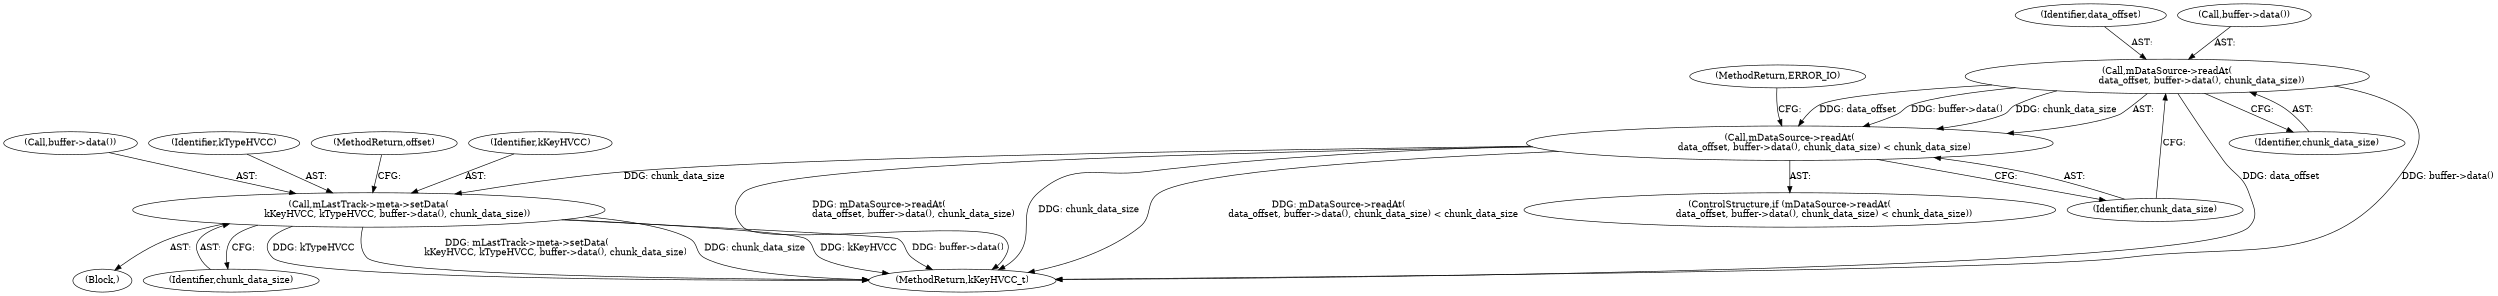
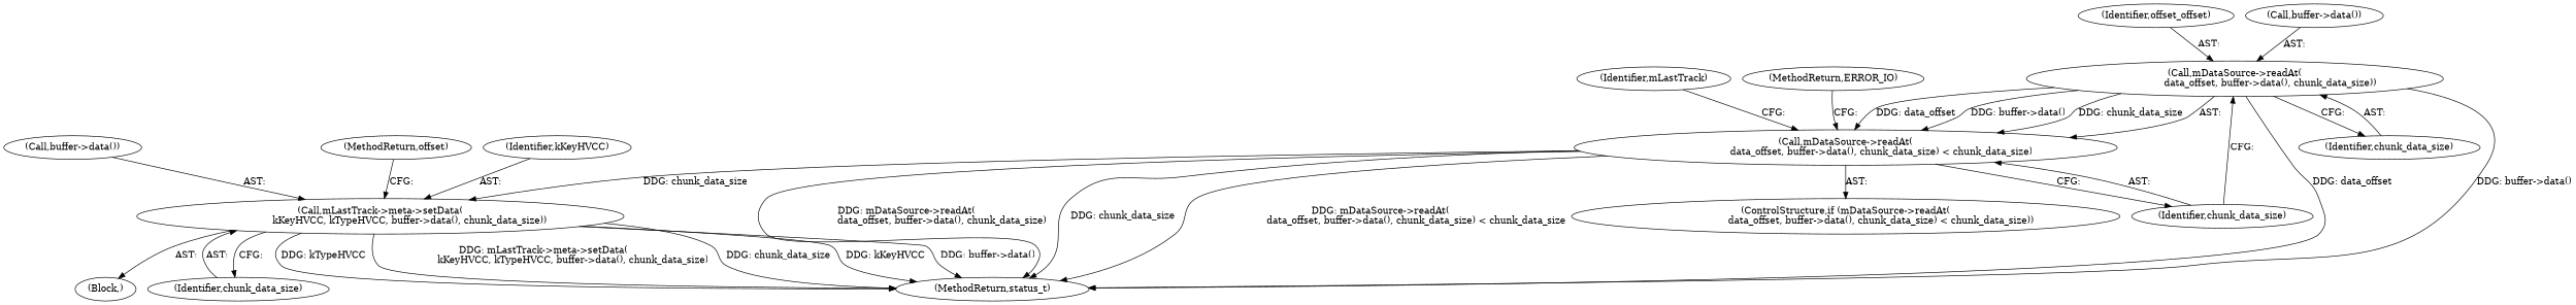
  digraph {
    fontname="DejaVu Serif"
    node [fontname="DejaVu Serif"]
    edge [fontname="DejaVu Serif"]
    n1 [label="(Call,mDataSource->readAt(\n                        data_offset, buffer->data(), chunk_data_size))"]
    n2 [label="(Call,mDataSource->readAt(\n                        data_offset, buffer->data(), chunk_data_size) < chunk_data_size)"]
-   n3 [label="(MethodReturn,kKeyHVCC_t)"]
+   n3 [label="(MethodReturn,status_t)"]
    n4 [label="(Identifier,chunk_data_size)"]
    n5 [label="(Call,mLastTrack->meta->setData(\n                    kKeyHVCC, kTypeHVCC, buffer->data(), chunk_data_size))"]
    n6 [label="(ControlStructure,if (mDataSource->readAt(\n                        data_offset, buffer->data(), chunk_data_size) < chunk_data_size))"]
    n7 [label="(Identifier,chunk_data_size)"]
    n8 [label="(Block,)"]
    n9 [label="(Identifier,chunk_data_size)"]
+   n10 [label="(Identifier,mLastTrack)"]
    n11 [label="(MethodReturn,ERROR_IO)"]
    n12 [label="(Call,buffer->data())"]
-   n13 [label="(Identifier,kTypeHVCC)"]
-   n14 [label="(Identifier,data_offset)"]
+   n14 [label="(Identifier,offset_offset)"]
    n15 [label="(MethodReturn,offset)"]
    n16 [label="(Call,buffer->data())"]
    n17 [label="(Identifier,kKeyHVCC)"]
    n1 -> n2 [label="AST: "]
    n1 -> n2 [label="DDG: data_offset"]
    n1 -> n2 [label="DDG: buffer->data()"]
    n1 -> n2 [label="DDG: chunk_data_size"]
    n1 -> n3 [label="DDG: data_offset"]
    n1 -> n3 [label="DDG: buffer->data()"]
    n1 -> n4 [label="CFG: "]
    n2 -> n3 [label="DDG: mDataSource->readAt(\n                        data_offset, buffer->data(), chunk_data_size)"]
    n2 -> n3 [label="DDG: chunk_data_size"]
    n2 -> n3 [label="DDG: mDataSource->readAt(\n                        data_offset, buffer->data(), chunk_data_size) < chunk_data_size"]
    n2 -> n5 [label="DDG: chunk_data_size"]
    n2 -> n6 [label="AST: "]
    n2 -> n7 [label="CFG: "]
    n4 -> n1 [label="AST: "]
    n5 -> n3 [label="DDG: chunk_data_size"]
    n5 -> n3 [label="DDG: kKeyHVCC"]
    n5 -> n3 [label="DDG: buffer->data()"]
    n5 -> n3 [label="DDG: kTypeHVCC"]
    n5 -> n3 [label="DDG: mLastTrack->meta->setData(\n                    kKeyHVCC, kTypeHVCC, buffer->data(), chunk_data_size)"]
    n5 -> n8 [label="AST: "]
    n5 -> n9 [label="CFG: "]
    n7 -> n1 [label="CFG: "]
    n7 -> n2 [label="AST: "]
    n9 -> n5 [label="AST: "]
+   n10 -> n2 [label="CFG: "]
    n11 -> n2 [label="CFG: "]
    n12 -> n5 [label="AST: "]
-   n13 -> n5 [label="AST: "]
    n14 -> n1 [label="AST: "]
    n15 -> n5 [label="CFG: "]
    n16 -> n1 [label="AST: "]
    n17 -> n5 [label="AST: "]
  }
